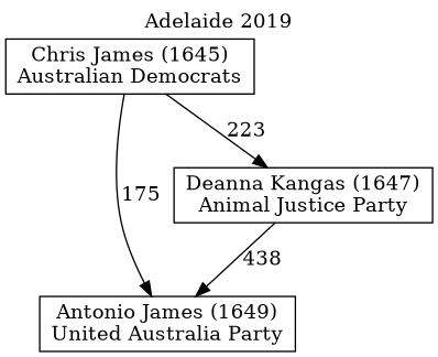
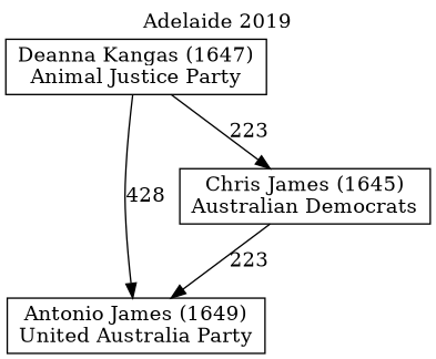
  digraph {
    label="Adelaide 2019"
    labelloc=t
    mclimit=10
    node [shape=box]
    n1 [label="Antonio James (1649)\nUnited Australia Party"]
    n2 [label="Deanna Kangas (1647)\nAnimal Justice Party"]
    n3 [label="Chris James (1645)\nAustralian Democrats"]
-   n2 -> n1 [label=438]
-   n3 -> n1 [label=175]
-   n3 -> n2 [label=223]
+   n2 -> n1 [label=428]
+   n3 -> n1 [label=223]
+   n2 -> n3 [label=223]
  }
